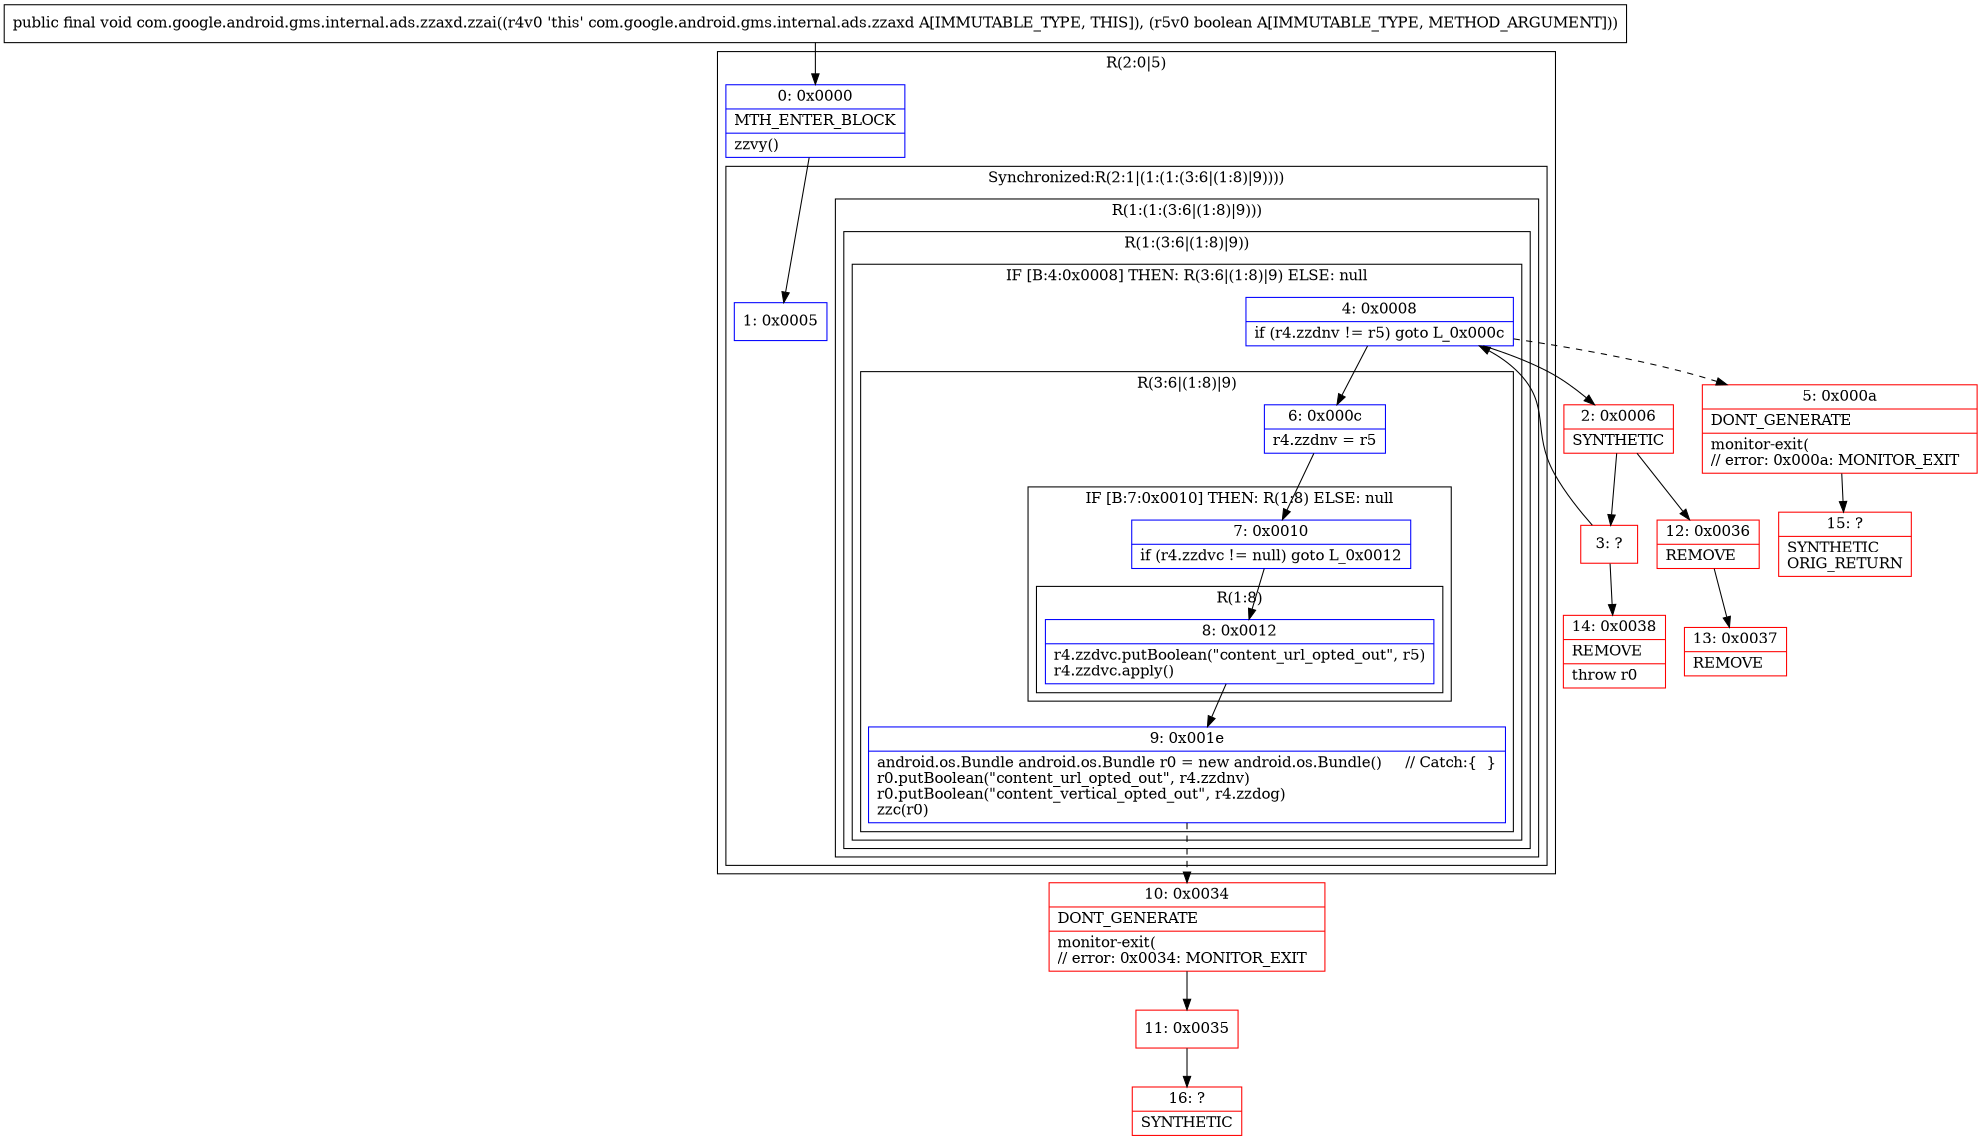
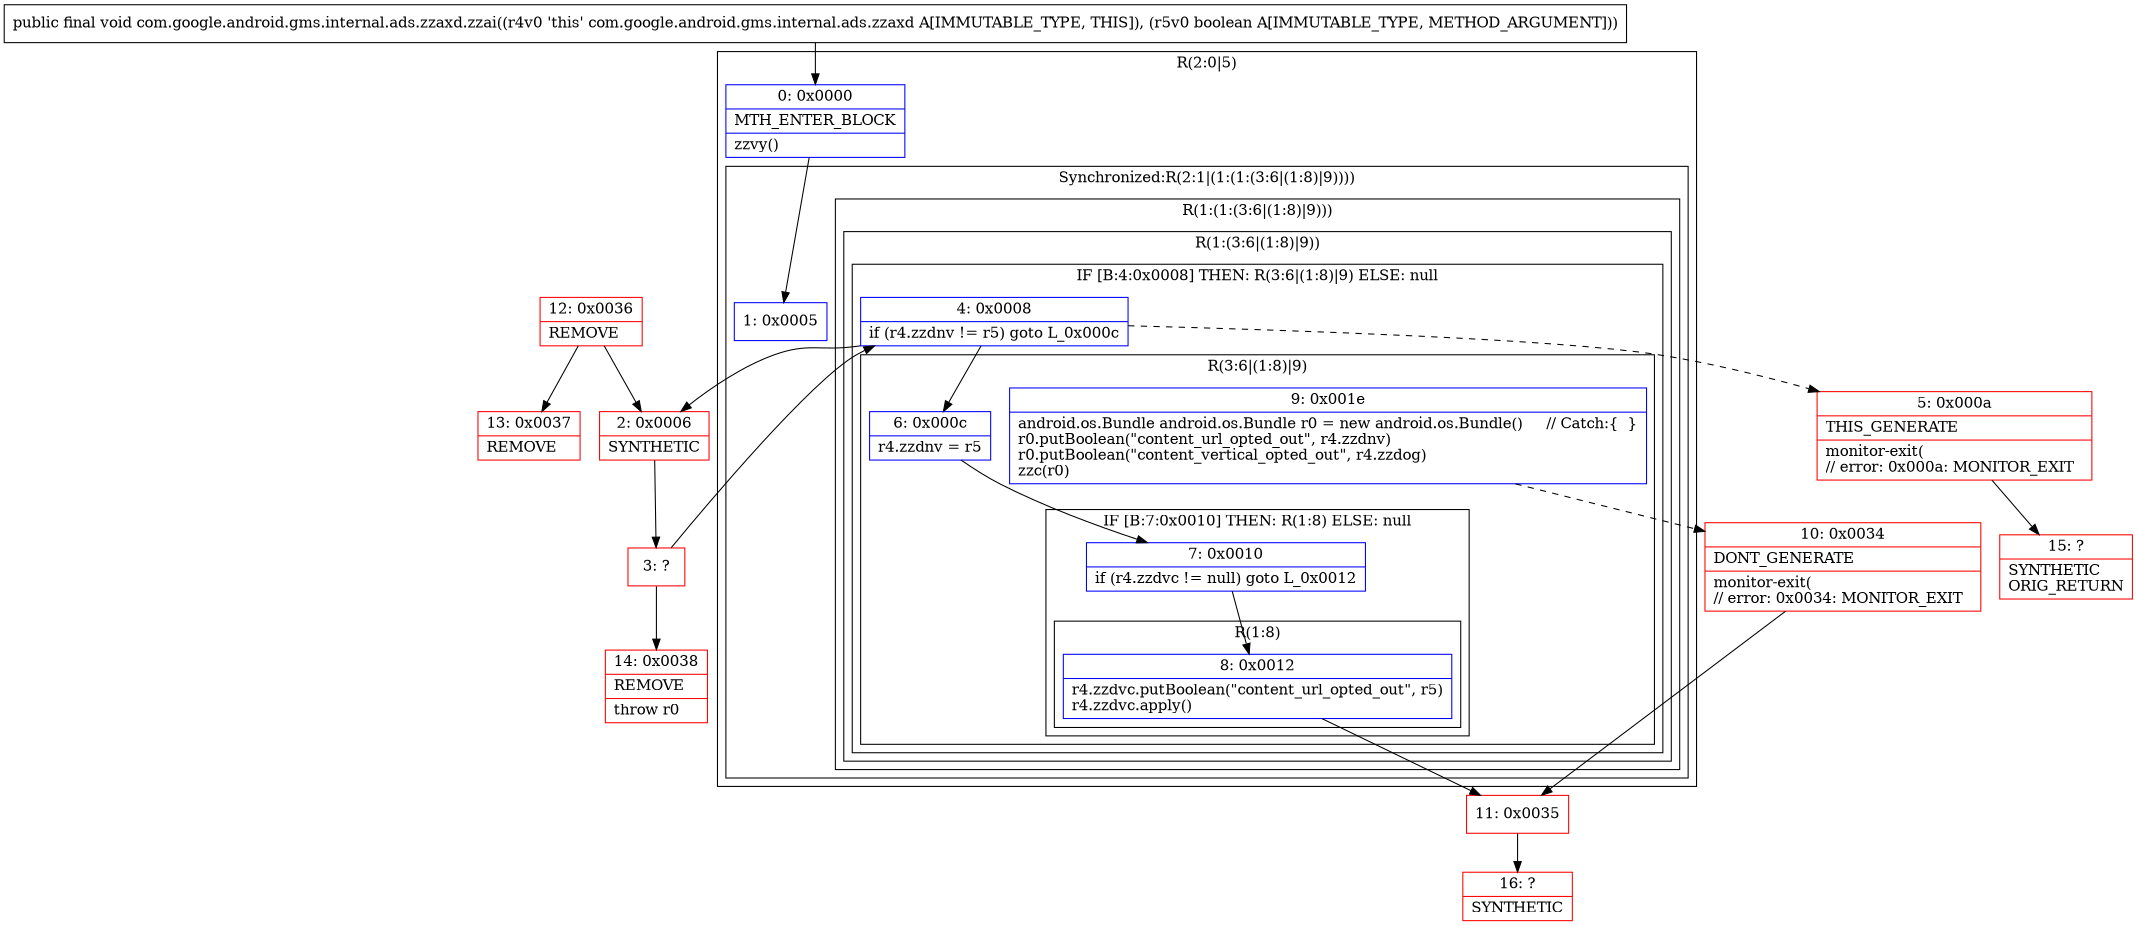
  digraph {
    node [color=red shape=record]
    n1 [color=blue label="{8\:\ 0x0012|r4.zzdvc.putBoolean(\"content_url_opted_out\", r5)\lr4.zzdvc.apply()\l}"]
    n2 [color=blue label="{7\:\ 0x0010|if (r4.zzdvc != null) goto L_0x0012\l}"]
    n3 [color=blue label="{6\:\ 0x000c|r4.zzdnv = r5\l}"]
    n4 [color=blue label="{9\:\ 0x001e|android.os.Bundle android.os.Bundle r0 = new android.os.Bundle()     \/\/ Catch:\{  \}\lr0.putBoolean(\"content_url_opted_out\", r4.zzdnv)\lr0.putBoolean(\"content_vertical_opted_out\", r4.zzdog)\lzzc(r0)\l}"]
    n5 [color=blue label="{4\:\ 0x0008|if (r4.zzdnv != r5) goto L_0x000c\l}"]
    n6 [color=blue label="{1\:\ 0x0005}"]
    n7 [color=blue label="{0\:\ 0x0000|MTH_ENTER_BLOCK\l|zzvy()\l}"]
    n8 [label="{10\:\ 0x0034|DONT_GENERATE\l|monitor\-exit(\l\/\/ error: 0x0034: MONITOR_EXIT  \l}"]
    n9 [label="{2\:\ 0x0006|SYNTHETIC\l}"]
-   n10 [label="{5\:\ 0x000a|DONT_GENERATE\l|monitor\-exit(\l\/\/ error: 0x000a: MONITOR_EXIT  \l}"]
+   n10 [label="{5\:\ 0x000a|THIS_GENERATE\l|monitor\-exit(\l\/\/ error: 0x000a: MONITOR_EXIT  \l}"]
    n11 [label="{3\:\ ?}"]
    n12 [label="{12\:\ 0x0036|REMOVE\l}"]
    n13 [label="{15\:\ ?|SYNTHETIC\lORIG_RETURN\l}"]
    n14 [label="{11\:\ 0x0035}"]
    n15 [label="{14\:\ 0x0038|REMOVE\l|throw r0\l}"]
    n16 [label="{13\:\ 0x0037|REMOVE\l}"]
    n17 [label="{16\:\ ?|SYNTHETIC\l}"]
    n18 [label="{public final void com.google.android.gms.internal.ads.zzaxd.zzai((r4v0 'this' com.google.android.gms.internal.ads.zzaxd A[IMMUTABLE_TYPE, THIS]), (r5v0 boolean A[IMMUTABLE_TYPE, METHOD_ARGUMENT])) }" color=""]
    subgraph cluster_1 {
      label="R(2:0|5)"
      n7
      subgraph cluster_2 {
        label="Synchronized:R(2:1|(1:(1:(3:6|(1:8)|9))))"
        n6
        subgraph cluster_3 {
          label="R(1:(1:(3:6|(1:8)|9)))"
          subgraph cluster_4 {
            label="R(1:(3:6|(1:8)|9))"
            subgraph cluster_5 {
              label="IF [B:4:0x0008] THEN: R(3:6|(1:8)|9) ELSE: null"
              n5
              subgraph cluster_6 {
                label="R(3:6|(1:8)|9)"
                n3
                n4
                subgraph cluster_7 {
                  label="IF [B:7:0x0010] THEN: R(1:8) ELSE: null"
                  n2
                  subgraph cluster_8 {
                    label="R(1:8)"
                    n1
                  }
                }
              }
            }
          }
        }
      }
    }
-   n1 -> n4
+   n1 -> n14
    n2 -> n1
    n3 -> n2
    n4 -> n8 [style=dashed]
    n5 -> n3
    n5 -> n9
    n5 -> n10 [style=dashed]
    n7 -> n6
    n8 -> n14
    n9 -> n11
-   n9 -> n12
+   n12 -> n9
    n10 -> n13
    n11 -> n5
    n11 -> n15
    n12 -> n16
    n14 -> n17
    n18 -> n7
  }
